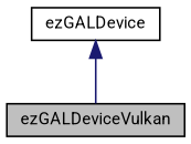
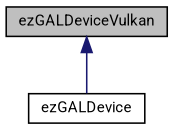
  digraph {
    fontname=Roboto
    node [color=black fontname=Roboto fontsize=10 shape=record style=filled]
    n1 [fillcolor=grey75 fontcolor=black height=0.2 label=ezGALDeviceVulkan width=0.4]
    n2 [fillcolor=white height=0.2 label=ezGALDevice width=0.4]
-   n2 -> n1 [color=midnightblue dir=back fontname=Roboto fontsize=10 labelfontname=Helvetica labelfontsize=10 style=solid]
+   n1 -> n2 [color=midnightblue dir=back fontname=Roboto fontsize=10 labelfontname=Helvetica labelfontsize=10 style=solid]
  }
